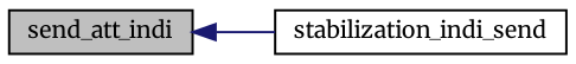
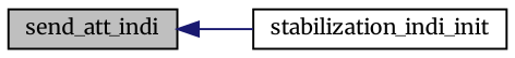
  digraph {
    rankdir=LR
    fontname=Merriweather
    node [color=black fontname=Merriweather fontsize=10 shape=record style=filled]
    n1 [fillcolor=grey75 fontcolor=black height=0.2 label=send_att_indi width=0.4]
-   n2 [fillcolor=white height=0.2 label=stabilization_indi_send width=0.4]
+   n2 [fillcolor=white height=0.2 label=stabilization_indi_init width=0.4]
    n1 -> n2 [color=midnightblue dir=back fontname=Merriweather fontsize=10 labelfontname=FreeSans labelfontsize=10 style=solid]
  }
